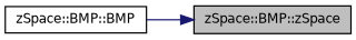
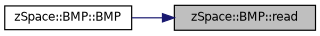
  digraph {
    rankdir=RL
    node [color=black fontname=Helvetica fontsize=10 shape=record style=filled]
-   n1 [fillcolor=grey75 fontcolor=black height=0.2 label="zSpace::BMP::zSpace" width=0.4]
+   n1 [fillcolor=grey75 fontcolor=black height=0.2 label="zSpace::BMP::read" width=0.4]
    n2 [fillcolor=white height=0.2 label="zSpace::BMP::BMP" width=0.4]
    n1 -> n2 [color=midnightblue dir=back fontname=Helvetica fontsize=10 labelfontname=Helvetica labelfontsize=10 style=solid]
  }
